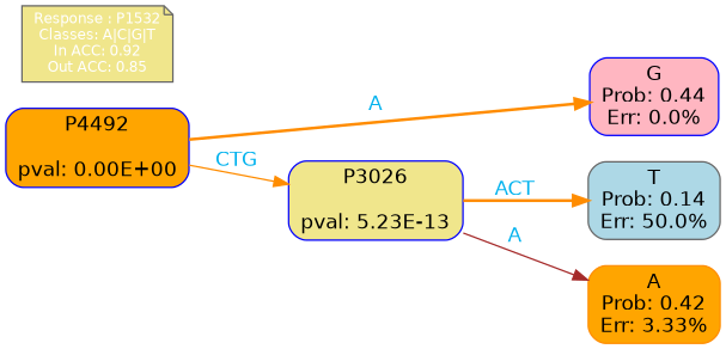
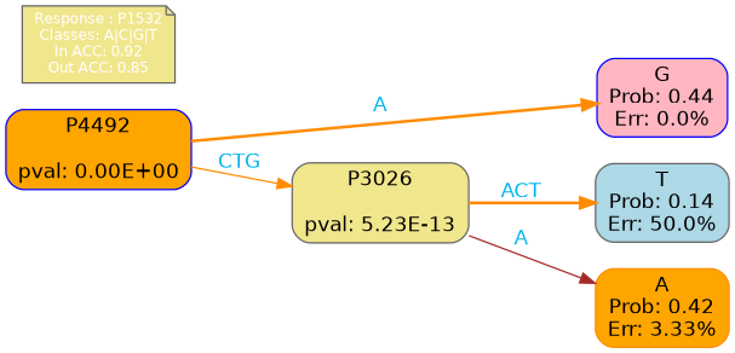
  digraph {
    rankdir=LR
    ranksep=equally
    splines=polylines
    node [color=blue fillcolor=orange fontname=helvetica shape=box style="filled, rounded"]
    edge [color=darkorange fontcolor=deepskyblue2 fontname=helvetica style=bold]
    n1 [fillcolor=lightpink label="G\nProb: 0.44\nErr: 0.0%"]
    n2 [color=gray40 fillcolor=lightblue label="T\nProb: 0.14\nErr: 50.0%"]
    n3 [color=darkorange label="A\nProb: 0.42\nErr: 3.33%"]
    n4 [align=left color=gray40 fillcolor=khaki fontcolor=white fontsize=10 label="Response : P1532\nClasses: A|C|G|T\nIn ACC: 0.92\nOut ACC: 0.85\n" shape=note style=filled]
    n5 [label="P4492\n\npval: 0.00E+00"]
-   n6 [fillcolor=khaki label="P3026\n\npval: 5.23E-13"]
+   n6 [color=gray40 fillcolor=khaki label="P3026\n\npval: 5.23E-13"]
    subgraph sub_1 {
      rank=same
      n1
      n2
      n3
    }
    subgraph sub_2 {
      rank=same
      n4
      n5
    }
    n5 -> n1 [label=A]
    n5 -> n6 [label=CTG style=solid]
    n6 -> n2 [label=ACT]
    n6 -> n3 [color=brown label=A style=solid]
  }
